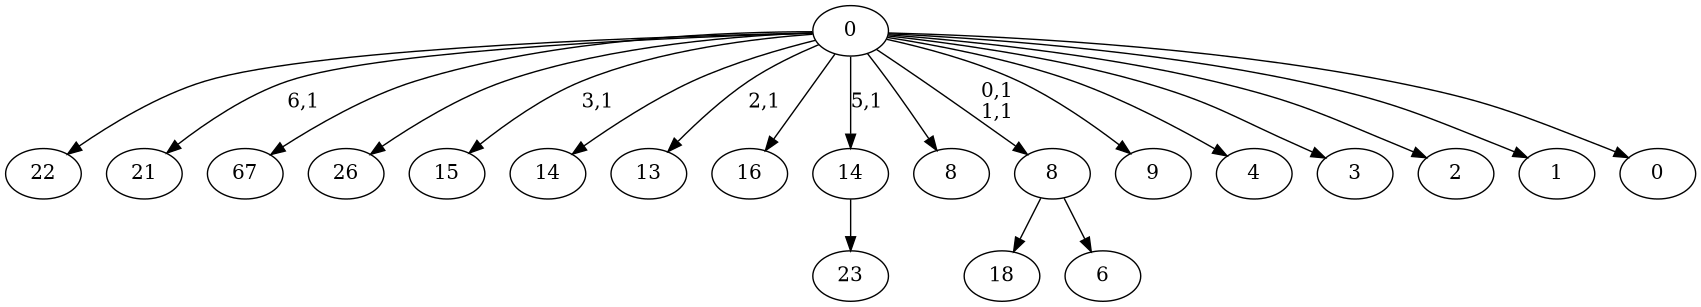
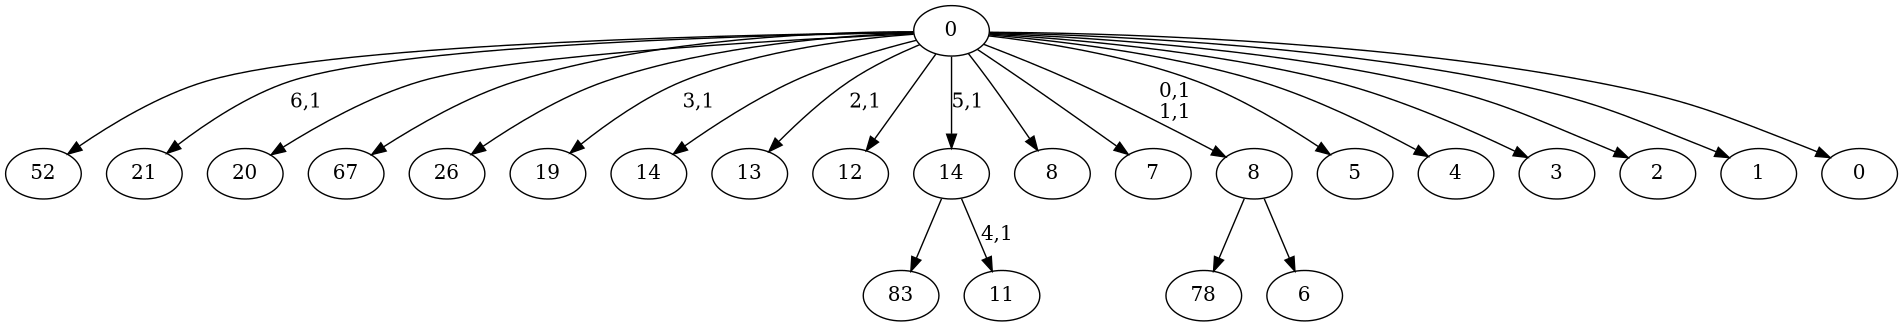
  digraph {
-   n1 [label=23]
-   n2 [label=22]
+   n1 [label=83]
+   n2 [label=52]
    n3 [label=21]
-   n5 [label=18]
+   n4 [label=20]
+   n5 [label=78]
    n6 [label=67]
    n7 [label=26]
-   n8 [label=15]
+   n8 [label=19]
    n9 [label=14]
    n10 [label=13]
-   n11 [label=16]
+   n11 [label=12]
+   n12 [label=11]
    14
    n14 [label=8]
+   n15 [label=7]
    n16 [label=6]
    8
-   n18 [label=9]
+   n18 [label=5]
    n19 [label=4]
    n20 [label=3]
    n21 [label=2]
    n22 [label=1]
    n23 [label=0]
    0
    14 -> n1
+   14 -> n12 [label="4,1"]
    8 -> n5
    8 -> n16
    0 -> n2
    0 -> n3 [label="6,1"]
+   0 -> n4
    0 -> n6
    0 -> n7
    0 -> n8 [label="3,1"]
    0 -> n9
    0 -> n10 [label="2,1"]
    0 -> n11
    0 -> 14 [label="5,1"]
    0 -> n14
+   0 -> n15
    0 -> 8 [label="0,1\n1,1"]
    0 -> n18
    0 -> n19
    0 -> n20
    0 -> n21
    0 -> n22
    0 -> n23
  }
